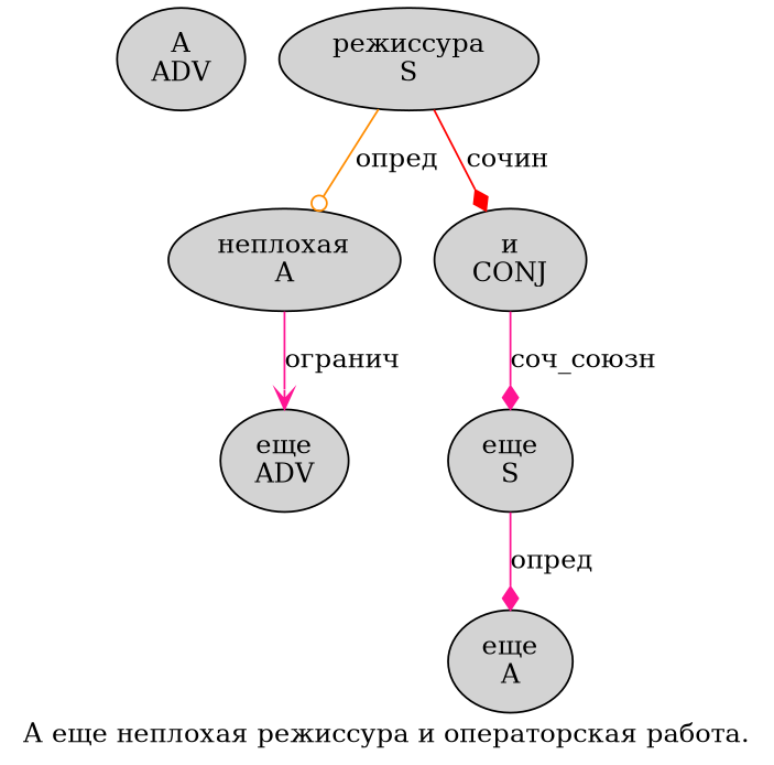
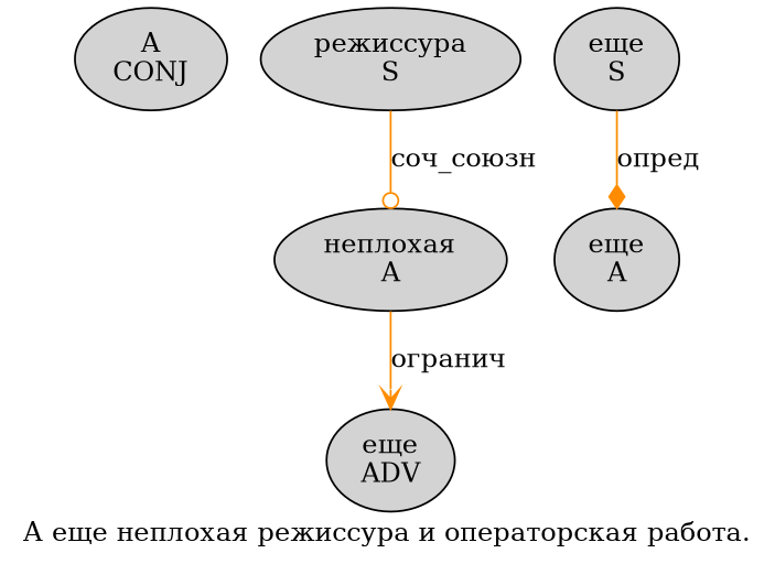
  digraph {
    label="А еще неплохая режиссура и операторская работа."
    node [fillcolor=lightgray penwidth=1 shape=ellipse style=filled]
    edge [arrowhead=diamond color=darkorange]
-   n1 [label="А\nADV"]
+   n1 [label="А\nCONJ"]
    n2 [label="еще\nADV"]
    n3 [label="неплохая\nA"]
    n4 [label="режиссура\nS"]
-   n5 [label="и\nCONJ"]
    n6 [label="еще\nS"]
    n7 [label="еще\nA"]
-   n3 -> n2 [arrowhead=vee color=deeppink label="огранич"]
-   n4 -> n3 [arrowhead=odot label="опред"]
-   n4 -> n5 [color=red label="сочин"]
-   n5 -> n6 [color=deeppink label="соч_союзн"]
-   n6 -> n7 [color=deeppink label="опред"]
+   n3 -> n2 [arrowhead=vee label="огранич"]
+   n4 -> n3 [arrowhead=odot label="соч_союзн"]
+   n6 -> n7 [label="опред"]
  }
